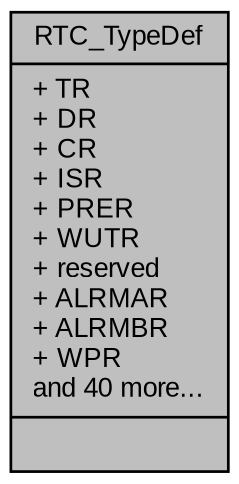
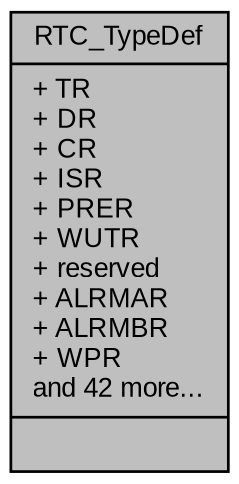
  digraph {
    fontname="Liberation Sans"
-   n1 [color=black fillcolor=grey75 fontcolor=black fontname="Liberation Sans" fontsize=10 height=0.2 label="{RTC_TypeDef\n|+ TR\l+ DR\l+ CR\l+ ISR\l+ PRER\l+ WUTR\l+ reserved\l+ ALRMAR\l+ ALRMBR\l+ WPR\land 40 more...\l|}" shape=record style=filled width=0.4]
+   n1 [color=black fillcolor=grey75 fontcolor=black fontname="Liberation Sans" fontsize=10 height=0.2 label="{RTC_TypeDef\n|+ TR\l+ DR\l+ CR\l+ ISR\l+ PRER\l+ WUTR\l+ reserved\l+ ALRMAR\l+ ALRMBR\l+ WPR\land 42 more...\l|}" shape=record style=filled width=0.4]
  }
